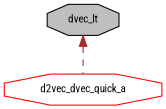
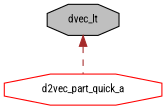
  digraph {
    rankdir=TB
    fontname="Roboto Condensed"
    node [fontname="Roboto Condensed" fontsize=10 shape=octagon]
    n1 [color=black fillcolor=grey75 fontcolor=black height=0.2 label=dvec_lt style=filled width=0.4]
-   n2 [color=red height=0.2 label=d2vec_dvec_quick_a width=0.4]
+   n2 [color=red height=0.2 label=d2vec_part_quick_a width=0.4]
    n1 -> n2 [color=brown dir=back fontname="Roboto Condensed" fontsize=10 labelfontname=Helvetica labelfontsize=10 style=dashed]
  }
